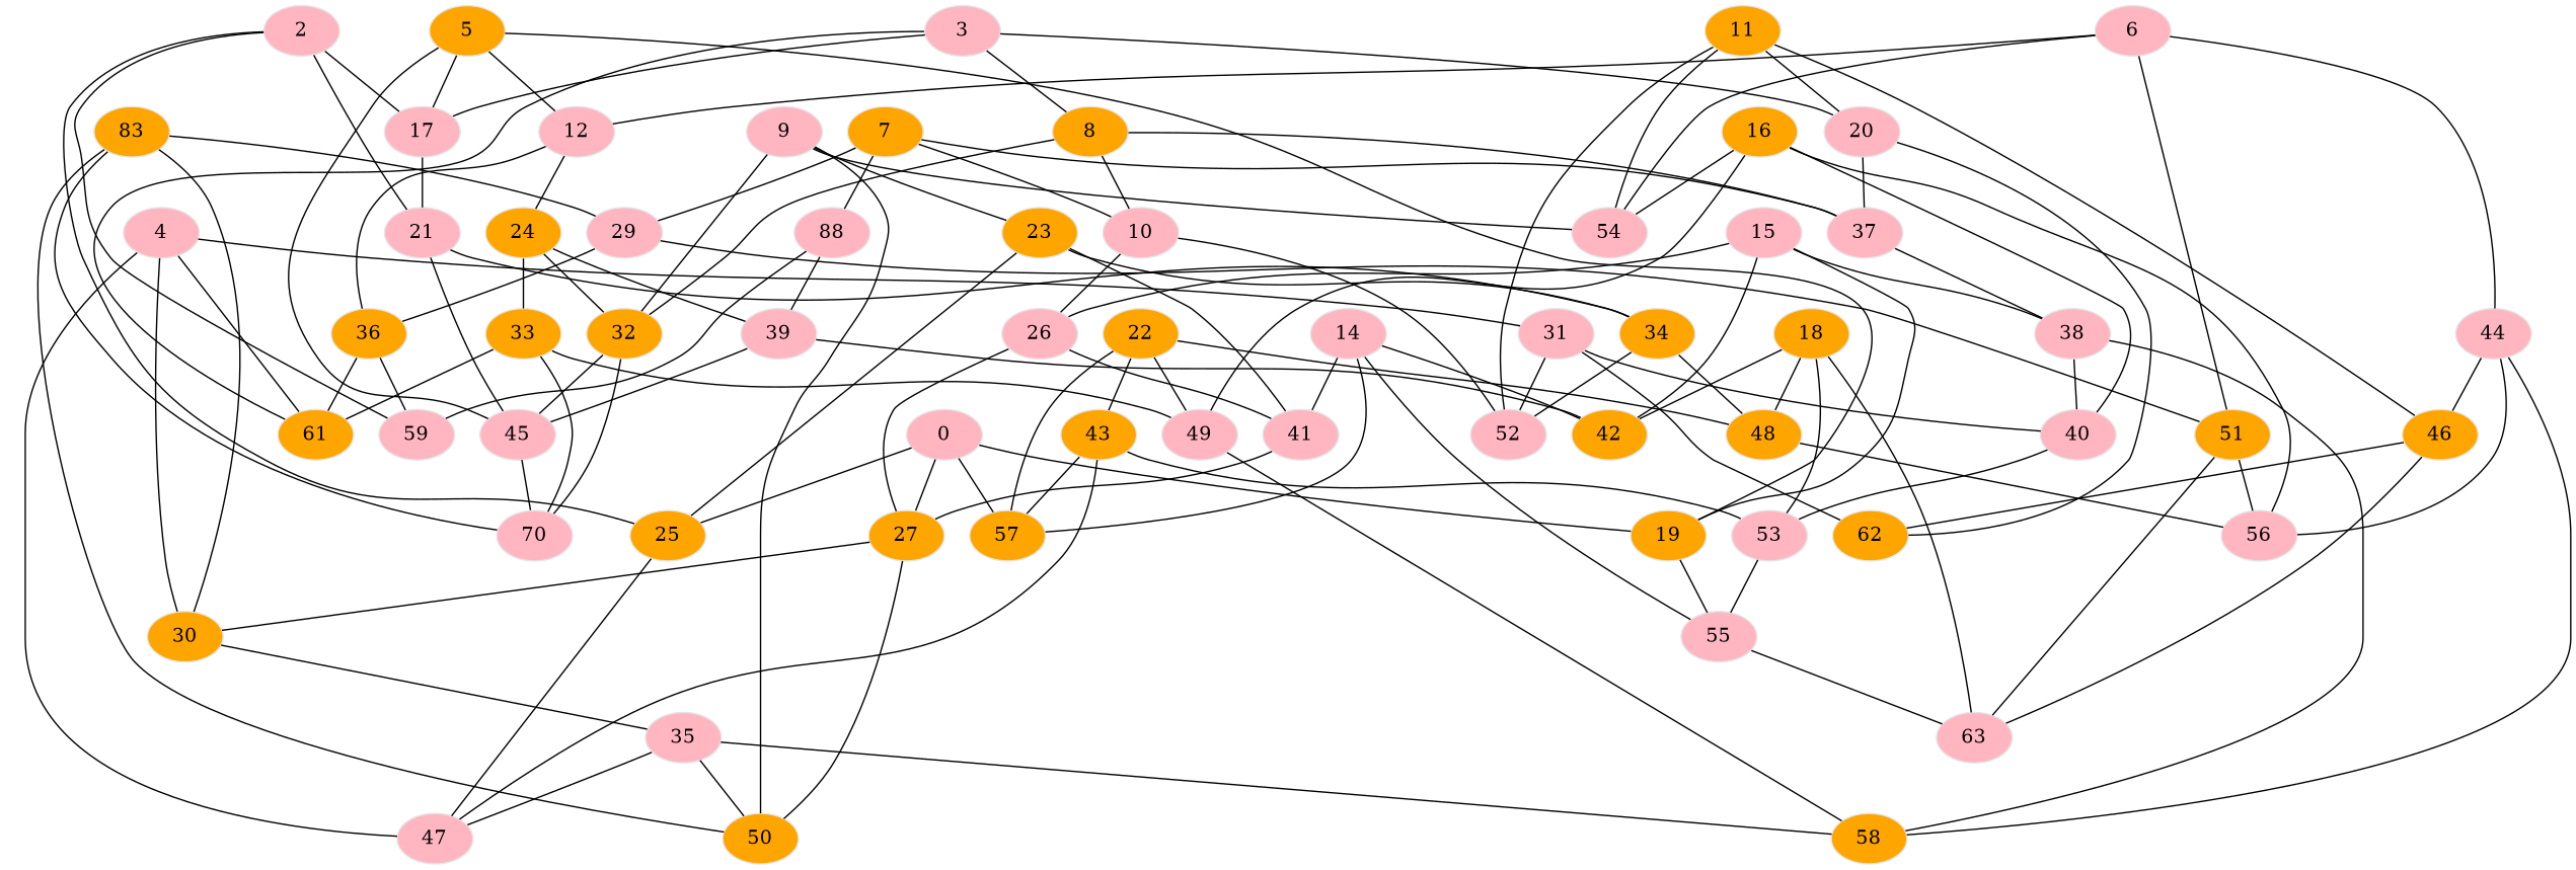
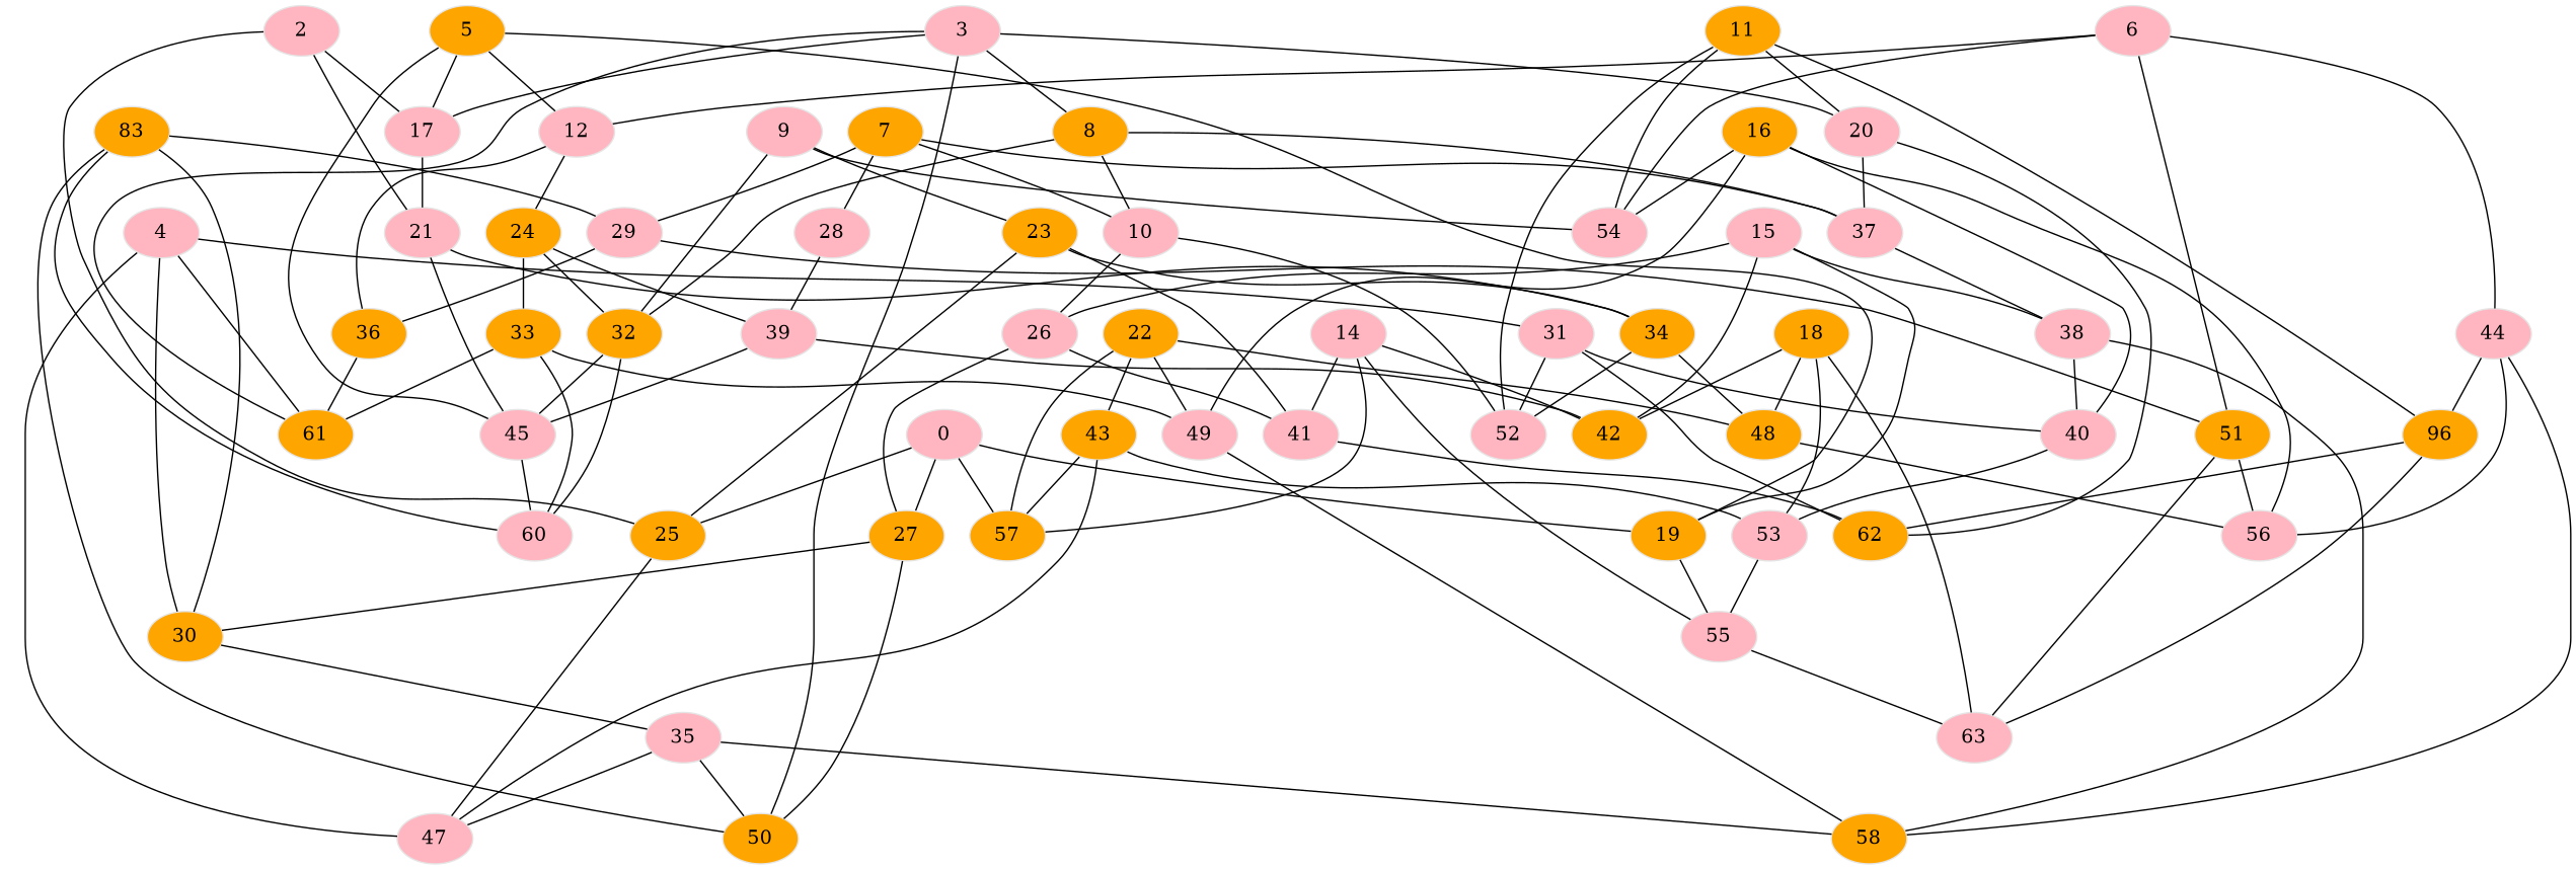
  graph {
    node [color=gray90 fillcolor=lightpink style=filled]
    n1 [label=0]
    19 [fillcolor=orange]
    25 [fillcolor=orange]
    27 [fillcolor=orange]
    57 [fillcolor=orange]
    55
    47
    30 [fillcolor=orange]
    50 [fillcolor=orange]
    2
    17
    21
-   59
    45
    34 [fillcolor=orange]
    3
    8 [fillcolor=orange]
    20
    61 [fillcolor=orange]
    10
    37
    32 [fillcolor=orange]
    62 [fillcolor=orange]
    4
    31
    35
    52
    40
    5 [fillcolor=orange]
    12
    24 [fillcolor=orange]
    36 [fillcolor=orange]
-   60 [label=70]
+   60
    6
    44
    51 [fillcolor=orange]
    54
-   46 [fillcolor=orange]
+   46 [fillcolor=orange label=96]
    56
    58 [fillcolor=orange]
    63
    7 [fillcolor=orange]
-   28 [label=88]
+   28
    29
    26
    39
    38
    9
    23 [fillcolor=orange]
    41
    11 [fillcolor=orange]
    33 [fillcolor=orange]
    n53 [fillcolor=orange label=83]
    14
    42 [fillcolor=orange]
    15
    16 [fillcolor=orange]
    49
    53
    18 [fillcolor=orange]
    48 [fillcolor=orange]
    22 [fillcolor=orange]
    43 [fillcolor=orange]
    n1 -- 19
    n1 -- 25
    n1 -- 27
    n1 -- 57
    19 -- 55
    25 -- 47
    27 -- 30
    27 -- 50
    55 -- 63
    30 -- 35
    2 -- 25
    2 -- 17
    2 -- 21
-   2 -- 59
    17 -- 21
    21 -- 45
    21 -- 34
    45 -- 60
    34 -- 52
    34 -- 48
    3 -- 17
    3 -- 8
    3 -- 20
    3 -- 61
    8 -- 10
    8 -- 37
    8 -- 32
    20 -- 37
    20 -- 62
    10 -- 52
    10 -- 26
    37 -- 38
    32 -- 45
    32 -- 60
    4 -- 47
    4 -- 30
    4 -- 61
    4 -- 31
    31 -- 62
    31 -- 52
    31 -- 40
    35 -- 47
    35 -- 50
    35 -- 58
    40 -- 53
    5 -- 19
    5 -- 17
    5 -- 45
    5 -- 12
    12 -- 24
    12 -- 36
    24 -- 32
    24 -- 39
    24 -- 33
-   36 -- 59
    36 -- 61
    6 -- 12
    6 -- 44
    6 -- 51
    6 -- 54
    44 -- 46
    44 -- 56
    44 -- 58
    51 -- 56
    51 -- 63
    46 -- 62
    46 -- 63
    7 -- 10
    7 -- 37
    7 -- 28
    7 -- 29
-   28 -- 59
    28 -- 39
    29 -- 36
    29 -- 51
    26 -- 27
    26 -- 41
    39 -- 45
    39 -- 42
    38 -- 40
    38 -- 58
-   9 -- 50
+   3 -- 50
    9 -- 32
    9 -- 54
    9 -- 23
    23 -- 25
    23 -- 34
    23 -- 41
-   41 -- 27
+   41 -- 62
    11 -- 20
    11 -- 52
    11 -- 54
    11 -- 46
    33 -- 61
    33 -- 60
    33 -- 49
    n53 -- 30
    n53 -- 50
    n53 -- 60
    n53 -- 29
    14 -- 57
    14 -- 55
    14 -- 41
    14 -- 42
    15 -- 19
    15 -- 26
    15 -- 38
    15 -- 42
    16 -- 40
    16 -- 54
    16 -- 56
    16 -- 49
    49 -- 58
    53 -- 55
    18 -- 63
    18 -- 42
    18 -- 53
    18 -- 48
    48 -- 56
    22 -- 57
    22 -- 49
    22 -- 48
    22 -- 43
    43 -- 57
    43 -- 47
    43 -- 53
  }
